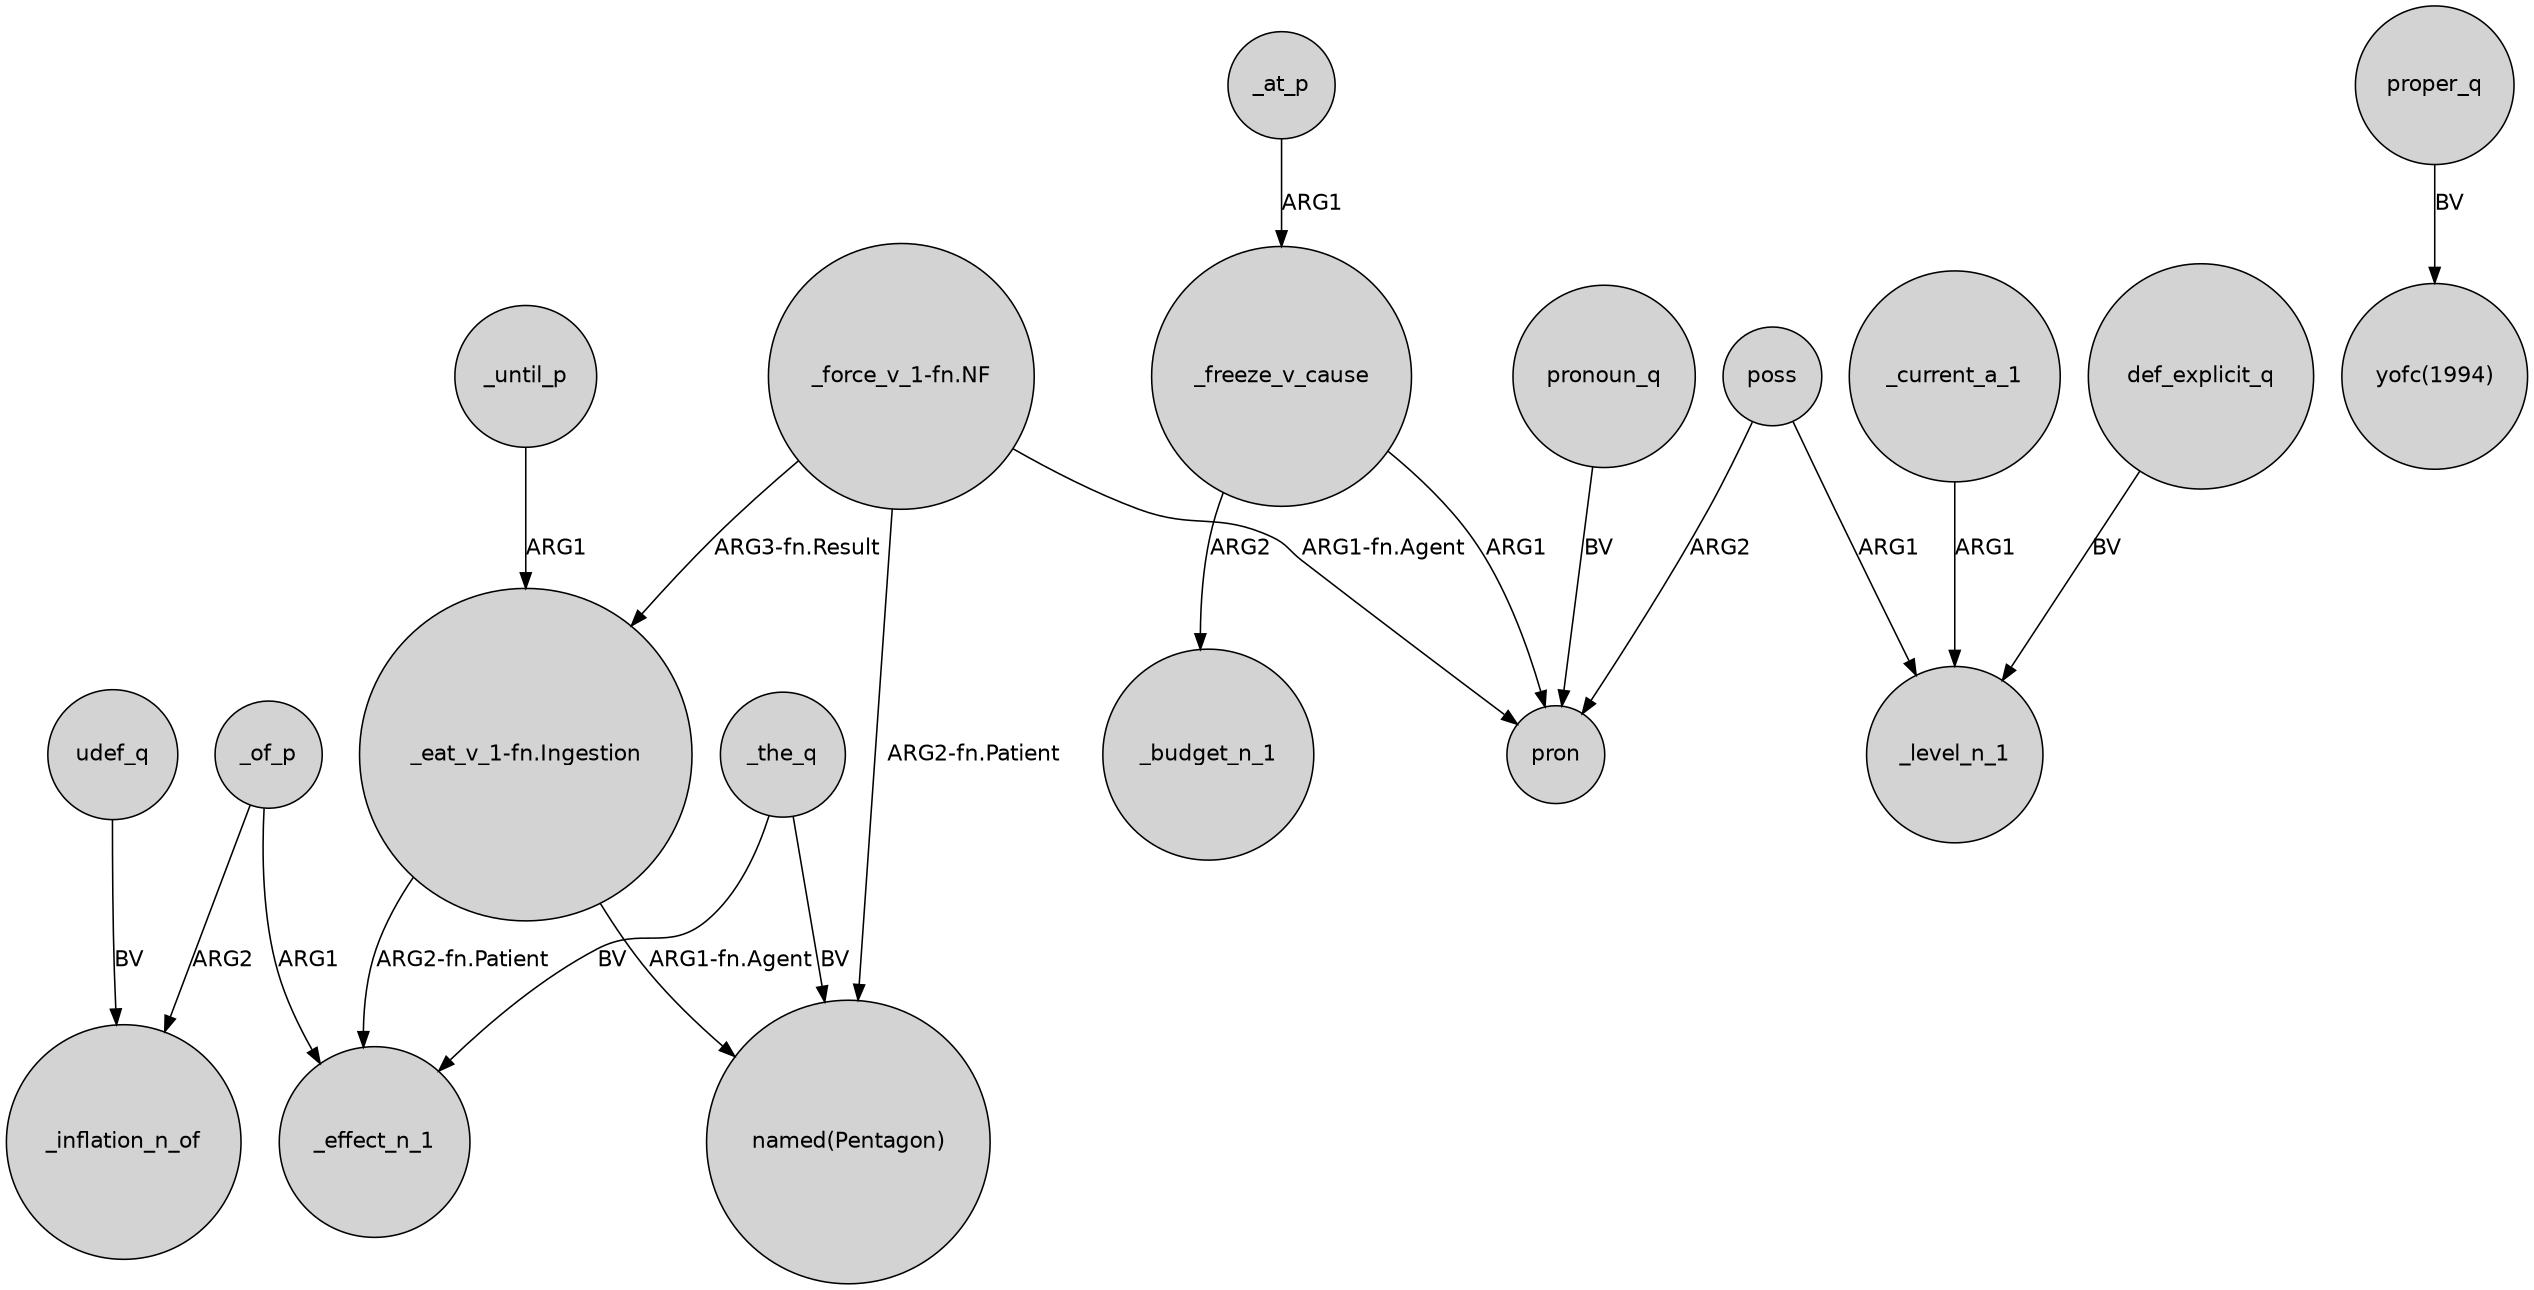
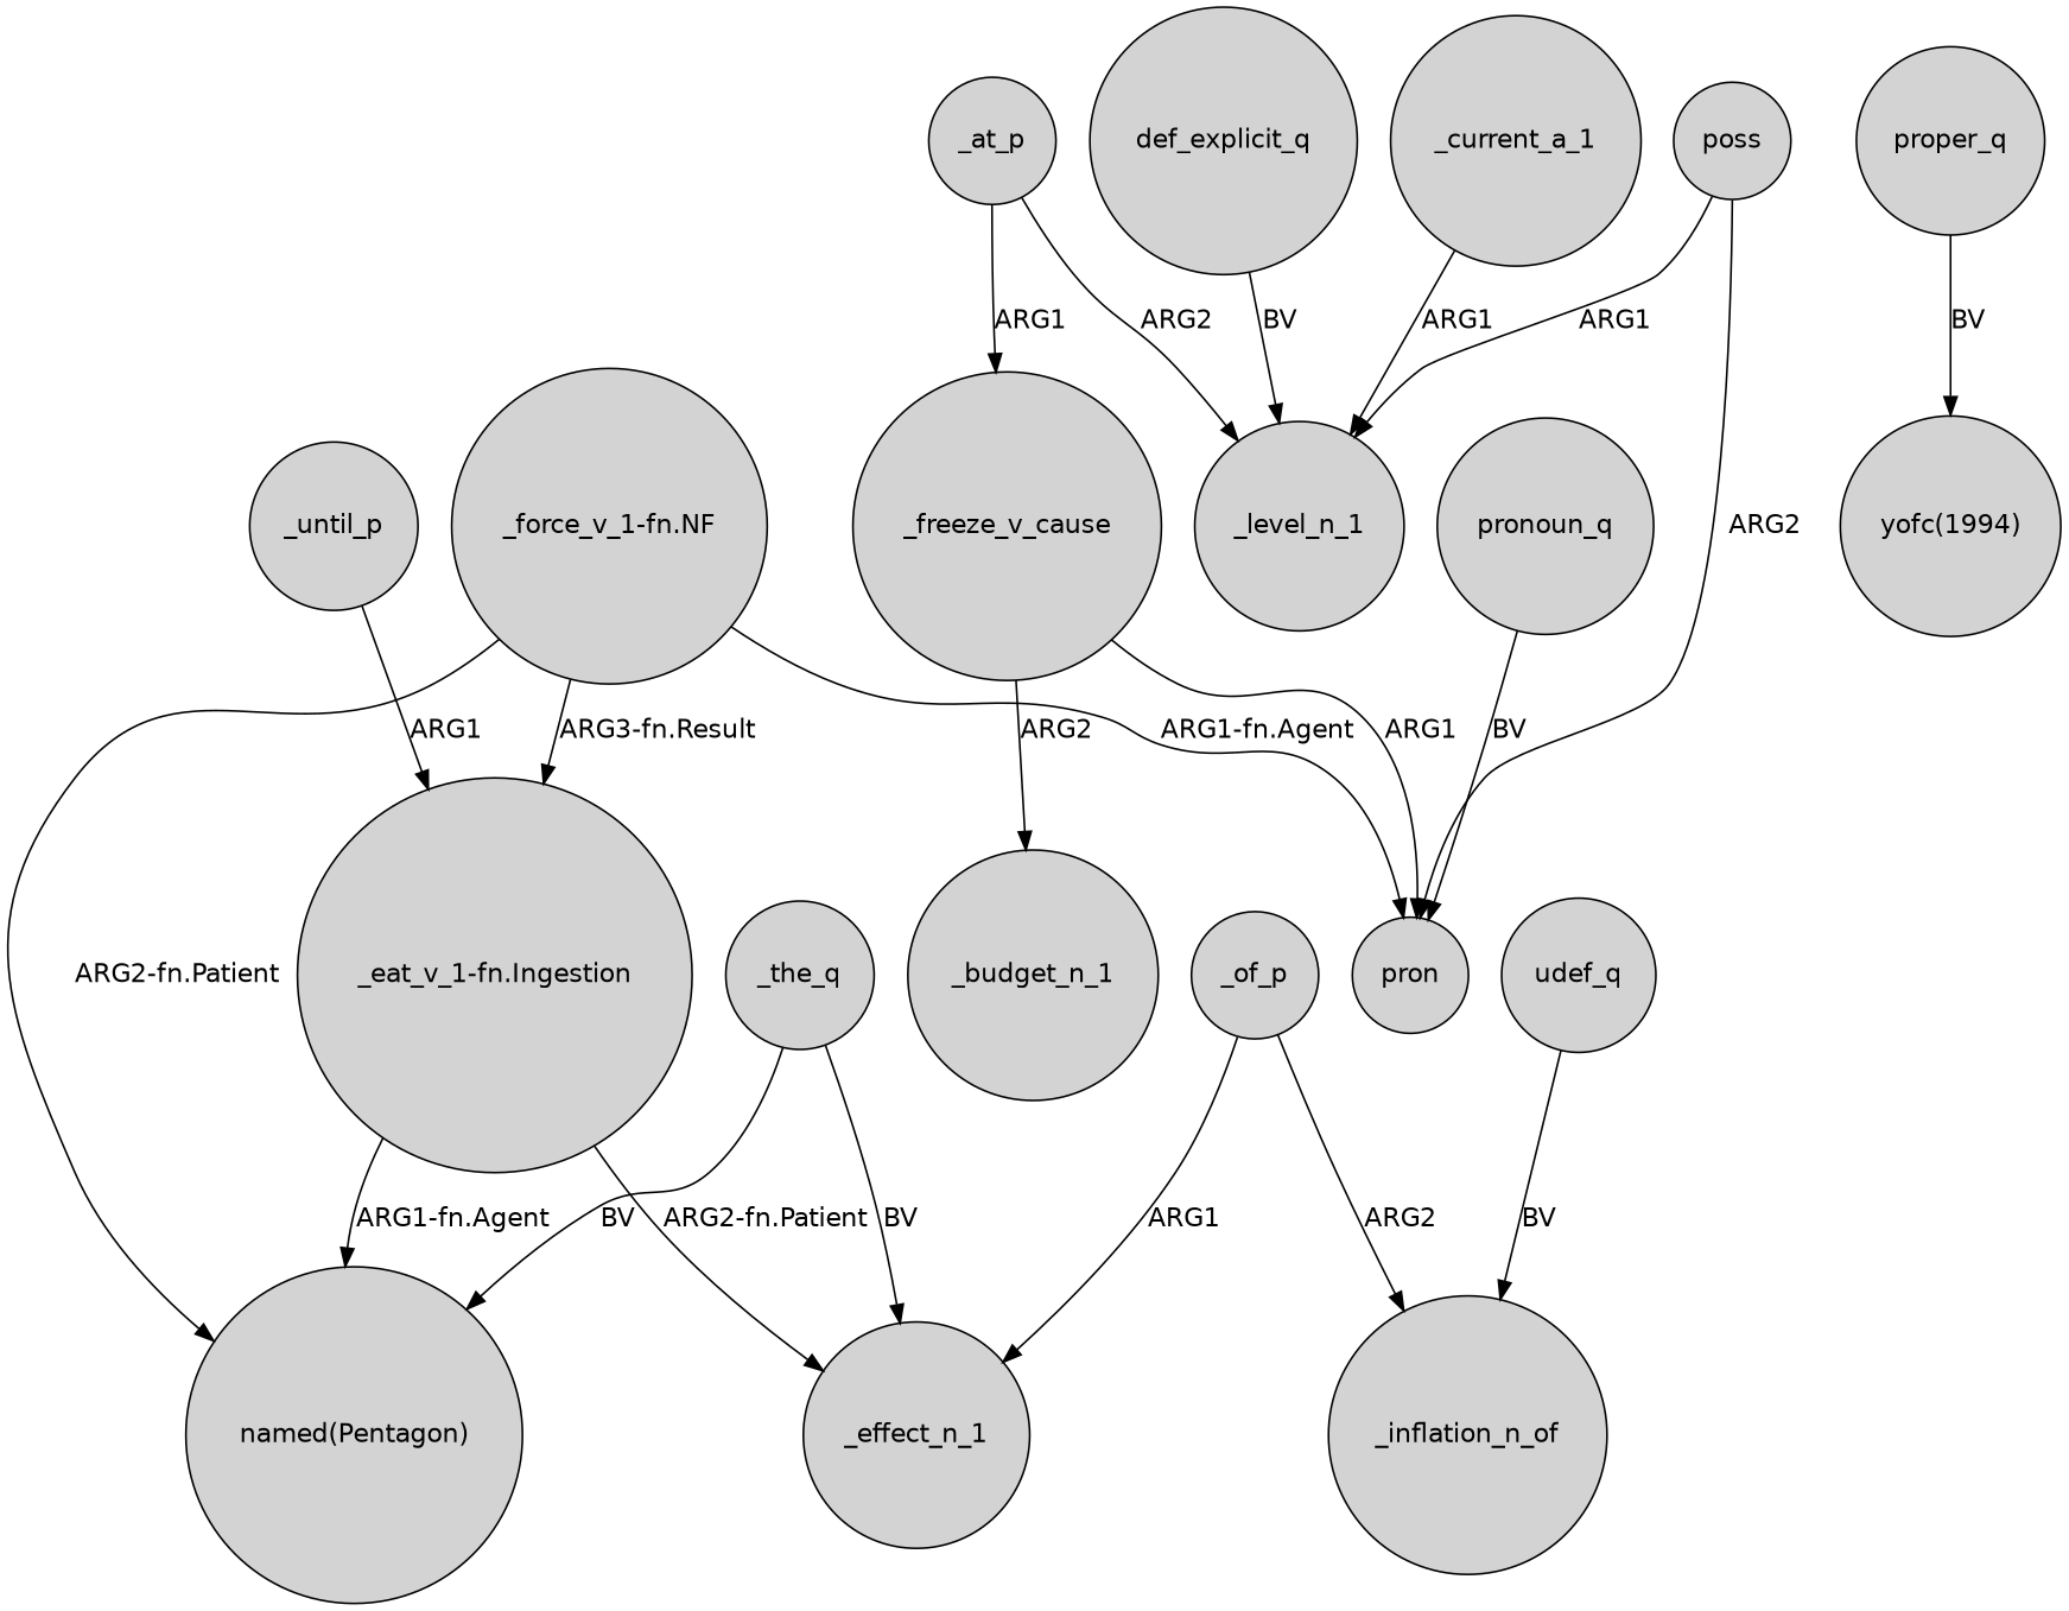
  digraph {
    fontname="DejaVu Sans"
    node [fontname="DejaVu Sans" shape=circle style=filled]
    edge [fontname="DejaVu Sans"]
    _of_p
    _effect_n_1
    _inflation_n_of
    udef_q
    poss
    pron
    _level_n_1
    _the_q
    "named(Pentagon)"
    "_force_v_1-fn.NF"
    "_eat_v_1-fn.Ingestion"
    _current_a_1
    _at_p
    _freeze_v_cause
    _budget_n_1
    proper_q
    "yofc(1994)"
    pronoun_q
    _until_p
    def_explicit_q
    _of_p -> _effect_n_1 [label=ARG1]
    _of_p -> _inflation_n_of [label=ARG2]
    udef_q -> _inflation_n_of [label=BV]
    poss -> pron [label=ARG2]
    poss -> _level_n_1 [label=ARG1]
    _the_q -> _effect_n_1 [label=BV]
    _the_q -> "named(Pentagon)" [label=BV]
    "_force_v_1-fn.NF" -> pron [label="ARG1-fn.Agent"]
    "_force_v_1-fn.NF" -> "named(Pentagon)" [label="ARG2-fn.Patient"]
    "_force_v_1-fn.NF" -> "_eat_v_1-fn.Ingestion" [label="ARG3-fn.Result"]
    "_eat_v_1-fn.Ingestion" -> _effect_n_1 [label="ARG2-fn.Patient"]
    "_eat_v_1-fn.Ingestion" -> "named(Pentagon)" [label="ARG1-fn.Agent"]
    _current_a_1 -> _level_n_1 [label=ARG1]
+   _at_p -> _level_n_1 [label=ARG2]
    _at_p -> _freeze_v_cause [label=ARG1]
    _freeze_v_cause -> pron [label=ARG1]
    _freeze_v_cause -> _budget_n_1 [label=ARG2]
    proper_q -> "yofc(1994)" [label=BV]
    pronoun_q -> pron [label=BV]
    _until_p -> "_eat_v_1-fn.Ingestion" [label=ARG1]
    def_explicit_q -> _level_n_1 [label=BV]
  }
